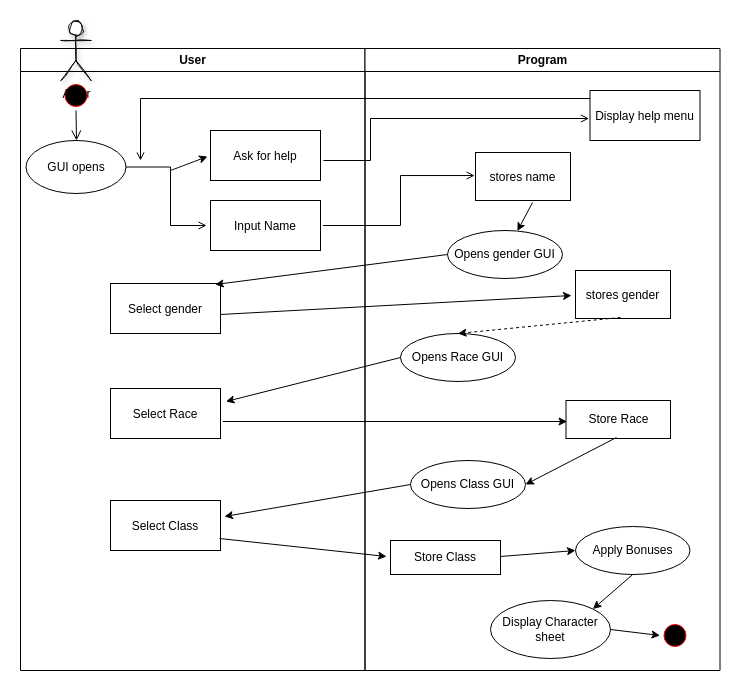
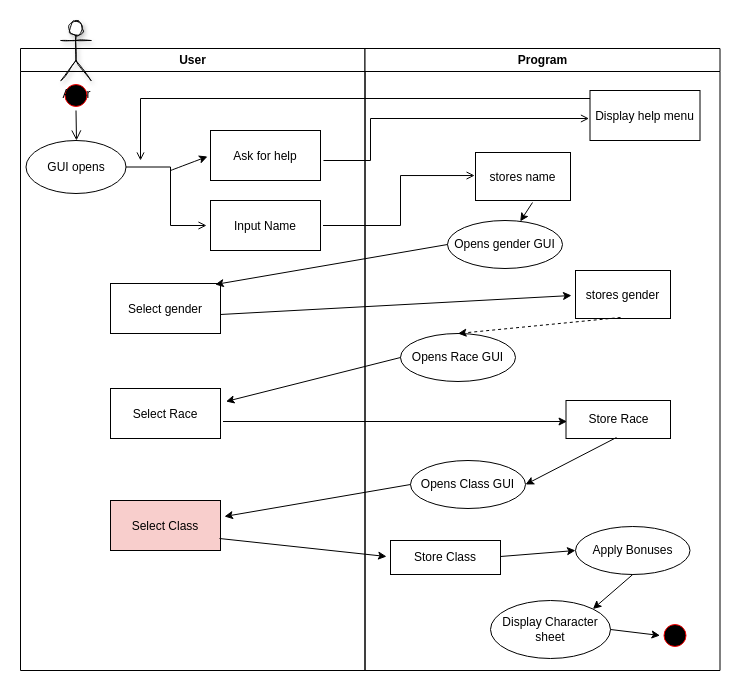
  <mxCell id="0" />
  <mxCell id="1" parent="0" />
  <mxCell id="2" value="User" style="swimlane;whiteSpace=wrap" parent="1" vertex="1"><mxGeometry x="20" y="48" width="344.5" height="622" as="geometry" /></mxCell>
  <mxCell id="3" value="" style="ellipse;shape=startState;fillColor=#000000;strokeColor=#ff0000;" parent="2" vertex="1"><mxGeometry x="40.5" y="32" width="30" height="30" as="geometry" /></mxCell>
  <mxCell id="4" value="" style="edgeStyle=elbowEdgeStyle;elbow=horizontal;verticalAlign=bottom;endArrow=open;endSize=8;strokeColor=#000000;endFill=1;rounded=0;entryX=0.5;entryY=0;entryDx=0;entryDy=0;" parent="2" source="3" target="6" edge="1"><mxGeometry x="100" y="40" as="geometry"><mxPoint x="115" y="110" as="targetPoint" /><Array as="points"><mxPoint x="56" y="72" /></Array></mxGeometry></mxCell>
  <mxCell id="5" value="Input Name" style="" parent="2" vertex="1"><mxGeometry x="190" y="152" width="110" height="50" as="geometry" /></mxCell>
  <mxCell id="6" value="GUI opens" style="ellipse;whiteSpace=wrap;html=1;" vertex="1" parent="2"><mxGeometry x="5.5" y="92" width="100" height="53" as="geometry" /></mxCell>
  <mxCell id="7" value="Ask for help" style="" vertex="1" parent="2"><mxGeometry x="190" y="82" width="110" height="50" as="geometry" /></mxCell>
  <mxCell id="8" value="" style="edgeStyle=elbowEdgeStyle;elbow=horizontal;strokeColor=#000000;endArrow=open;endFill=1;rounded=0;exitX=1;exitY=0.5;exitDx=0;exitDy=0;entryX=-0.036;entryY=0.5;entryDx=0;entryDy=0;entryPerimeter=0;" edge="1" parent="2" source="6" target="5"><mxGeometry width="100" height="100" relative="1" as="geometry"><mxPoint x="312.53" y="157" as="sourcePoint" /><mxPoint x="419.145" y="125.04" as="targetPoint" /><Array as="points"><mxPoint x="150" y="112" /><mxPoint x="320" y="152" /></Array></mxGeometry></mxCell>
  <mxCell id="9" value="Select gender" style="" parent="2" vertex="1"><mxGeometry x="90" y="235" width="110" height="50" as="geometry" /></mxCell>
- <mxCell id="10" value="Select Class" style="" vertex="1" parent="2"><mxGeometry x="90" y="452" width="110" height="50" as="geometry" /></mxCell>
+ <mxCell id="10" value="Select Class" style="fillColor=#f8cecc;" vertex="1" parent="2"><mxGeometry x="90" y="452" width="110" height="50" as="geometry" /></mxCell>
  <mxCell id="11" value="Select Race" style="" vertex="1" parent="2"><mxGeometry x="90" y="340" width="110" height="50" as="geometry" /></mxCell>
  <mxCell id="12" value="Actor" style="shape=umlActor;verticalLabelPosition=bottom;verticalAlign=top;outlineConnect=0;html=1;shadow=1;sketch=1;" vertex="1" parent="2"><mxGeometry x="40.5" y="-28" width="30" height="60" as="geometry" /></mxCell>
  <mxCell id="13" value="Program" style="swimlane;whiteSpace=wrap" parent="1" vertex="1"><mxGeometry x="364.5" y="48" width="355" height="622" as="geometry" /></mxCell>
  <mxCell id="14" value="stores name" style="" parent="13" vertex="1"><mxGeometry x="110.5" y="104" width="95" height="48" as="geometry" /></mxCell>
  <mxCell id="15" value="Display help menu" style="" vertex="1" parent="13"><mxGeometry x="225" y="42" width="110" height="50" as="geometry" /></mxCell>
- <mxCell id="16" value="Opens gender GUI" style="ellipse;whiteSpace=wrap;html=1;" vertex="1" parent="13"><mxGeometry x="82.5" y="182" width="115" height="48" as="geometry" /></mxCell>
+ <mxCell id="16" value="Opens gender GUI" style="ellipse;whiteSpace=wrap;html=1;" vertex="1" parent="13"><mxGeometry x="82.5" y="172" width="115" height="48" as="geometry" /></mxCell>
  <mxCell id="17" value="Opens Race GUI" style="ellipse;whiteSpace=wrap;html=1;" vertex="1" parent="13"><mxGeometry x="35.5" y="285" width="115" height="48" as="geometry" /></mxCell>
  <mxCell id="18" value="Opens Class GUI" style="ellipse;whiteSpace=wrap;html=1;" vertex="1" parent="13"><mxGeometry x="45.5" y="412" width="115" height="48" as="geometry" /></mxCell>
  <mxCell id="19" value="Display Character&lt;br&gt;sheet" style="ellipse;whiteSpace=wrap;html=1;" vertex="1" parent="13"><mxGeometry x="125.5" y="552" width="120" height="58" as="geometry" /></mxCell>
  <mxCell id="20" value="stores gender" style="" vertex="1" parent="13"><mxGeometry x="210.5" y="222" width="95" height="48" as="geometry" /></mxCell>
  <mxCell id="21" value="Apply Bonuses" style="ellipse;whiteSpace=wrap;html=1;" vertex="1" parent="13"><mxGeometry x="210.5" y="478" width="114.5" height="48" as="geometry" /></mxCell>
  <mxCell id="22" value="" style="endArrow=classic;html=1;rounded=0;exitX=0.6;exitY=1.042;exitDx=0;exitDy=0;exitPerimeter=0;" edge="1" parent="13" source="14" target="16"><mxGeometry width="50" height="50" relative="1" as="geometry"><mxPoint x="5.5" y="252" as="sourcePoint" /><mxPoint x="55.5" y="202" as="targetPoint" /></mxGeometry></mxCell>
  <mxCell id="23" value="" style="endArrow=classic;html=1;rounded=0;exitX=0.474;exitY=0.979;exitDx=0;exitDy=0;exitPerimeter=0;entryX=0.5;entryY=0;entryDx=0;entryDy=0;dashed=1;" edge="1" parent="13" source="20" target="17"><mxGeometry width="50" height="50" relative="1" as="geometry"><mxPoint x="5.5" y="252" as="sourcePoint" /><mxPoint x="55.5" y="202" as="targetPoint" /></mxGeometry></mxCell>
  <mxCell id="24" value="Store Race" style="rounded=0;whiteSpace=wrap;html=1;" vertex="1" parent="13"><mxGeometry x="201" y="352" width="104.5" height="38" as="geometry" /></mxCell>
  <mxCell id="25" value="Store Class" style="rounded=0;whiteSpace=wrap;html=1;" vertex="1" parent="13"><mxGeometry x="25.5" y="492" width="110" height="34" as="geometry" /></mxCell>
  <mxCell id="26" value="" style="endArrow=classic;html=1;rounded=0;exitX=0.483;exitY=0.974;exitDx=0;exitDy=0;exitPerimeter=0;entryX=1;entryY=0.5;entryDx=0;entryDy=0;" edge="1" parent="13" source="24" target="18"><mxGeometry width="50" height="50" relative="1" as="geometry"><mxPoint x="5.5" y="312" as="sourcePoint" /><mxPoint x="55.5" y="262" as="targetPoint" /></mxGeometry></mxCell>
  <mxCell id="27" value="" style="endArrow=classic;html=1;rounded=0;exitX=1;exitY=0.471;exitDx=0;exitDy=0;exitPerimeter=0;entryX=0;entryY=0.5;entryDx=0;entryDy=0;" edge="1" parent="13" source="25" target="21"><mxGeometry width="50" height="50" relative="1" as="geometry"><mxPoint x="5.5" y="312" as="sourcePoint" /><mxPoint x="55.5" y="262" as="targetPoint" /></mxGeometry></mxCell>
  <mxCell id="28" value="" style="endArrow=classic;html=1;rounded=0;exitX=0.5;exitY=1;exitDx=0;exitDy=0;entryX=1;entryY=0;entryDx=0;entryDy=0;" edge="1" parent="13" source="21" target="19"><mxGeometry width="50" height="50" relative="1" as="geometry"><mxPoint x="5.5" y="312" as="sourcePoint" /><mxPoint x="55.5" y="262" as="targetPoint" /></mxGeometry></mxCell>
  <mxCell id="29" value="" style="ellipse;shape=startState;fillColor=#000000;strokeColor=#ff0000;" vertex="1" parent="13"><mxGeometry x="295" y="572" width="30" height="30" as="geometry" /></mxCell>
  <mxCell id="30" value="" style="endArrow=classic;html=1;rounded=0;exitX=1;exitY=0.5;exitDx=0;exitDy=0;entryX=0;entryY=0.5;entryDx=0;entryDy=0;" edge="1" parent="13" source="19" target="29"><mxGeometry width="50" height="50" relative="1" as="geometry"><mxPoint x="5.5" y="312" as="sourcePoint" /><mxPoint x="55.5" y="262" as="targetPoint" /></mxGeometry></mxCell>
  <mxCell id="31" value="" style="edgeStyle=elbowEdgeStyle;elbow=horizontal;strokeColor=#000000;endArrow=open;endFill=1;rounded=0;exitX=1.023;exitY=0.5;exitDx=0;exitDy=0;exitPerimeter=0;entryX=-0.009;entryY=0.48;entryDx=0;entryDy=0;entryPerimeter=0;" parent="1" source="5" target="14" edge="1"><mxGeometry width="100" height="100" relative="1" as="geometry"><mxPoint x="260" y="183" as="sourcePoint" /><mxPoint x="380" y="183" as="targetPoint" /><Array as="points"><mxPoint x="400" y="180" /><mxPoint x="330" y="190" /></Array></mxGeometry></mxCell>
  <mxCell id="32" value="" style="edgeStyle=elbowEdgeStyle;elbow=horizontal;strokeColor=#000000;endArrow=open;endFill=1;rounded=0;exitX=1.027;exitY=0.6;exitDx=0;exitDy=0;exitPerimeter=0;entryX=-0.009;entryY=0.56;entryDx=0;entryDy=0;entryPerimeter=0;" edge="1" parent="1" source="7" target="15"><mxGeometry width="100" height="100" relative="1" as="geometry"><mxPoint x="332.53" y="205" as="sourcePoint" /><mxPoint x="459.01" y="184" as="targetPoint" /><Array as="points"><mxPoint x="370" y="120" /><mxPoint x="340" y="200" /></Array></mxGeometry></mxCell>
  <mxCell id="33" value="" style="edgeStyle=elbowEdgeStyle;elbow=horizontal;strokeColor=#000000;endArrow=open;endFill=1;rounded=0;exitX=0;exitY=0.16;exitDx=0;exitDy=0;exitPerimeter=0;" edge="1" parent="1" source="15"><mxGeometry width="100" height="100" relative="1" as="geometry"><mxPoint x="590" y="90" as="sourcePoint" /><mxPoint x="140" y="160" as="targetPoint" /><Array as="points"><mxPoint x="140" y="130" /><mxPoint x="160" y="90" /><mxPoint x="380" y="130" /><mxPoint x="350" y="210" /></Array></mxGeometry></mxCell>
  <mxCell id="34" value="" style="endArrow=classic;html=1;strokeColor=#000000;curved=1;entryX=-0.027;entryY=0.52;entryDx=0;entryDy=0;entryPerimeter=0;" edge="1" parent="1" target="7"><mxGeometry width="50" height="50" relative="1" as="geometry"><mxPoint x="170" y="170" as="sourcePoint" /><mxPoint x="444.53" y="499.85" as="targetPoint" /></mxGeometry></mxCell>
  <mxCell id="35" value="" style="endArrow=classic;html=1;rounded=0;exitX=0;exitY=0.5;exitDx=0;exitDy=0;entryX=0.952;entryY=0.02;entryDx=0;entryDy=0;entryPerimeter=0;" edge="1" parent="1" source="16" target="9"><mxGeometry width="50" height="50" relative="1" as="geometry"><mxPoint x="370" y="300" as="sourcePoint" /><mxPoint x="420" y="250" as="targetPoint" /></mxGeometry></mxCell>
  <mxCell id="36" value="" style="endArrow=classic;html=1;rounded=0;exitX=0.998;exitY=0.62;exitDx=0;exitDy=0;exitPerimeter=0;entryX=-0.042;entryY=0.521;entryDx=0;entryDy=0;entryPerimeter=0;" edge="1" parent="1" source="9" target="20"><mxGeometry width="50" height="50" relative="1" as="geometry"><mxPoint x="370" y="300" as="sourcePoint" /><mxPoint x="420" y="250" as="targetPoint" /></mxGeometry></mxCell>
  <mxCell id="37" value="" style="endArrow=classic;html=1;rounded=0;exitX=0;exitY=0.5;exitDx=0;exitDy=0;entryX=1.05;entryY=0.26;entryDx=0;entryDy=0;entryPerimeter=0;" edge="1" parent="1" source="17" target="11"><mxGeometry width="50" height="50" relative="1" as="geometry"><mxPoint x="370" y="300" as="sourcePoint" /><mxPoint x="420" y="250" as="targetPoint" /></mxGeometry></mxCell>
  <mxCell id="38" value="" style="endArrow=classic;html=1;rounded=0;exitX=1.023;exitY=0.66;exitDx=0;exitDy=0;exitPerimeter=0;entryX=0.01;entryY=0.553;entryDx=0;entryDy=0;entryPerimeter=0;" edge="1" parent="1" source="11" target="24"><mxGeometry width="50" height="50" relative="1" as="geometry"><mxPoint x="370" y="300" as="sourcePoint" /><mxPoint x="430" y="420" as="targetPoint" /></mxGeometry></mxCell>
  <mxCell id="39" value="" style="endArrow=classic;html=1;rounded=0;exitX=0;exitY=0.5;exitDx=0;exitDy=0;entryX=1.036;entryY=0.32;entryDx=0;entryDy=0;entryPerimeter=0;" edge="1" parent="1" source="18" target="10"><mxGeometry width="50" height="50" relative="1" as="geometry"><mxPoint x="370" y="360" as="sourcePoint" /><mxPoint x="420" y="310" as="targetPoint" /></mxGeometry></mxCell>
  <mxCell id="40" value="" style="endArrow=classic;html=1;rounded=0;exitX=0.991;exitY=0.76;exitDx=0;exitDy=0;exitPerimeter=0;entryX=-0.036;entryY=0.471;entryDx=0;entryDy=0;entryPerimeter=0;" edge="1" parent="1" source="10" target="25"><mxGeometry width="50" height="50" relative="1" as="geometry"><mxPoint x="370" y="360" as="sourcePoint" /><mxPoint x="420" y="310" as="targetPoint" /></mxGeometry></mxCell>
